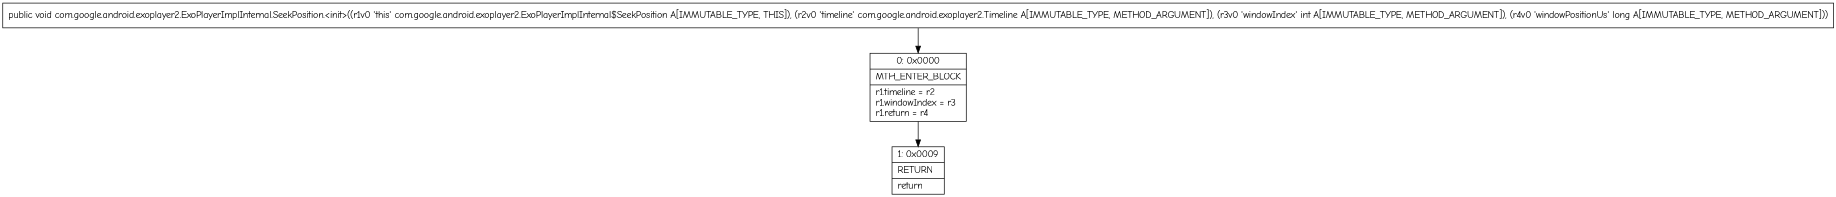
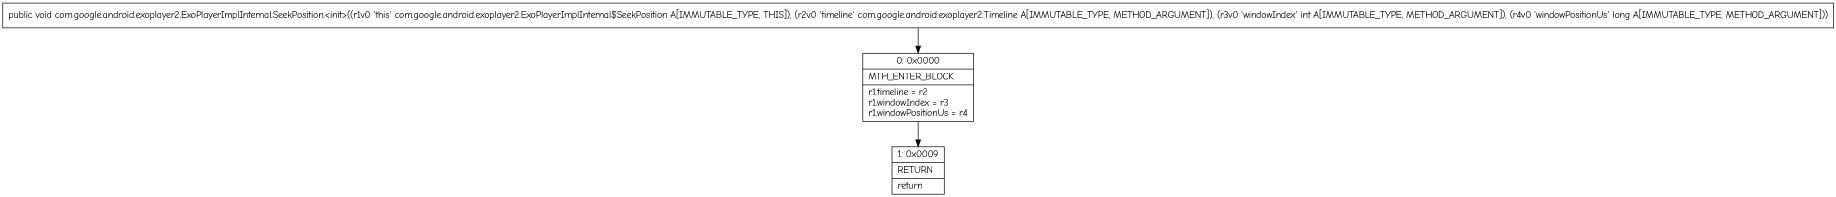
  digraph {
    fontname="Comic Neue"
    node [shape=record fontname="Comic Neue"]
    edge [fontname="Comic Neue"]
-   n1 [label="{0\:\ 0x0000|MTH_ENTER_BLOCK\l|r1.timeline = r2\lr1.windowIndex = r3\lr1.return = r4\l}"]
+   n1 [label="{0\:\ 0x0000|MTH_ENTER_BLOCK\l|r1.timeline = r2\lr1.windowIndex = r3\lr1.windowPositionUs = r4\l}"]
    n2 [label="{1\:\ 0x0009|RETURN\l|return\l}"]
    n3 [label="{public void com.google.android.exoplayer2.ExoPlayerImplInternal.SeekPosition.\<init\>((r1v0 'this' com.google.android.exoplayer2.ExoPlayerImplInternal$SeekPosition A[IMMUTABLE_TYPE, THIS]), (r2v0 'timeline' com.google.android.exoplayer2.Timeline A[IMMUTABLE_TYPE, METHOD_ARGUMENT]), (r3v0 'windowIndex' int A[IMMUTABLE_TYPE, METHOD_ARGUMENT]), (r4v0 'windowPositionUs' long A[IMMUTABLE_TYPE, METHOD_ARGUMENT])) }"]
    n1 -> n2
    n3 -> n1
  }
